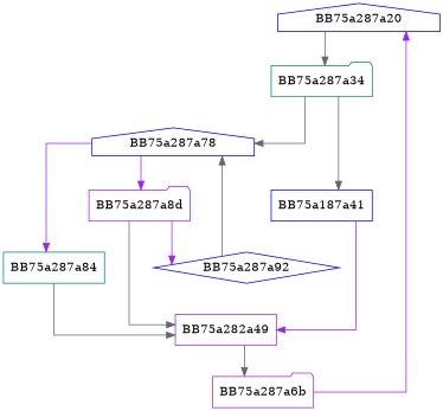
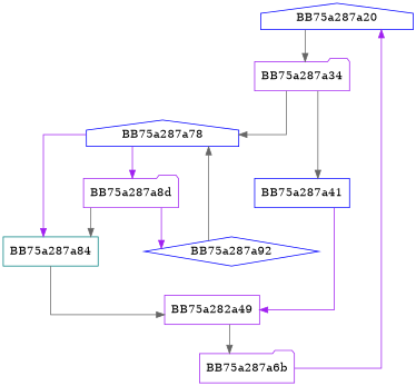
  digraph {
    splines=ortho
    node [color=blue shape=folder]
    edge [color=gray40]
    BB75a287a20 [shape=house]
-   BB75a287a34 [color=teal]
+   BB75a287a34 [color=purple]
    BB75a287a6b [color=purple]
    BB75a287a78 [shape=house]
-   BB75a287a41 [shape=box label=BB75a187a41]
+   BB75a287a41 [shape=box]
    BB75a287a8d [color=purple]
    BB75a287a84 [color=teal shape=box]
    n8 [color=purple label=BB75a282a49 shape=box]
    BB75a287a92 [shape=diamond]
    BB75a287a20 -> BB75a287a34
    BB75a287a34 -> BB75a287a78
    BB75a287a34 -> BB75a287a41
    BB75a287a6b -> BB75a287a20 [color=purple]
    BB75a287a78 -> BB75a287a8d [color=purple]
    BB75a287a78 -> BB75a287a84 [color=purple]
    BB75a287a41 -> n8 [color=purple]
-   BB75a287a8d -> n8
+   BB75a287a8d -> BB75a287a84
    BB75a287a8d -> BB75a287a92 [color=purple]
    BB75a287a84 -> n8
    n8 -> BB75a287a6b
    BB75a287a92 -> BB75a287a78
  }
